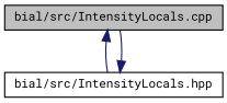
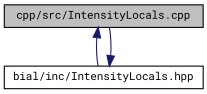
  digraph {
    fontname="Roboto Mono"
    node [color=black fontname="Roboto Mono" fontsize=10 shape=record style=filled]
    edge [color=midnightblue dir=back fontname="Roboto Mono" fontsize=10 labelfontname=Helvetica labelfontsize=10 style=solid]
-   n1 [fillcolor=grey75 fontcolor=black height=0.2 label="bial/src/IntensityLocals.cpp" width=0.4]
-   n2 [fillcolor=white height=0.2 label="bial/src/IntensityLocals.hpp" width=0.4]
+   n1 [fillcolor=grey75 fontcolor=black height=0.2 label="cpp/src/IntensityLocals.cpp" width=0.4]
+   n2 [fillcolor=white height=0.2 label="bial/inc/IntensityLocals.hpp" width=0.4]
    n1 -> n2
    n2 -> n1
  }
